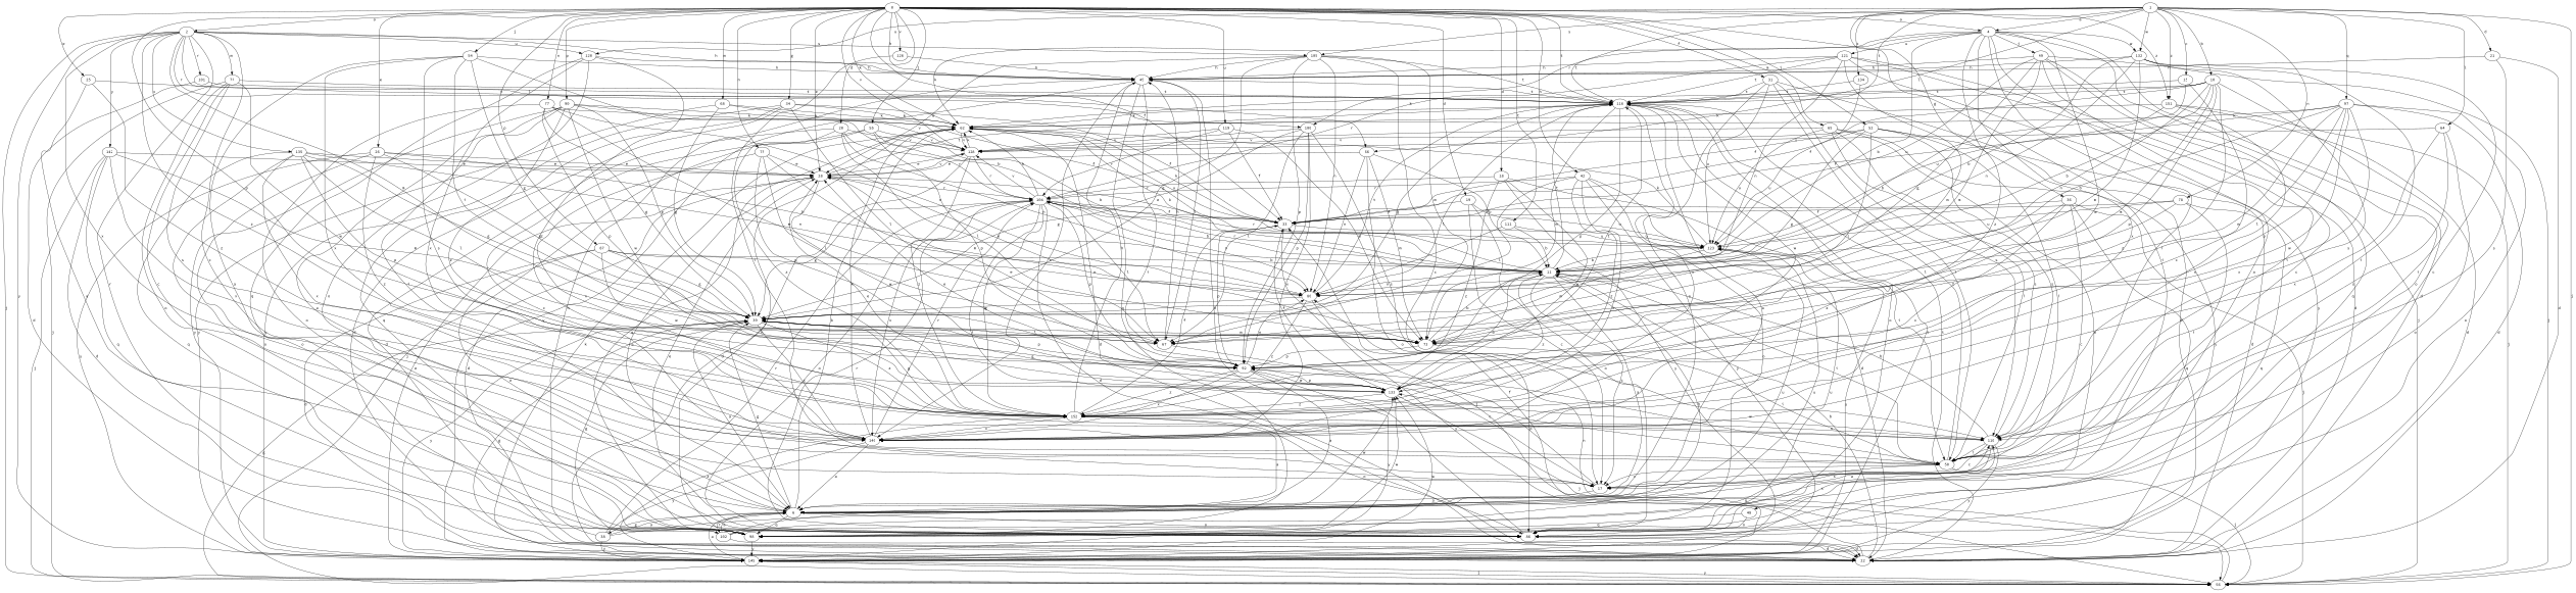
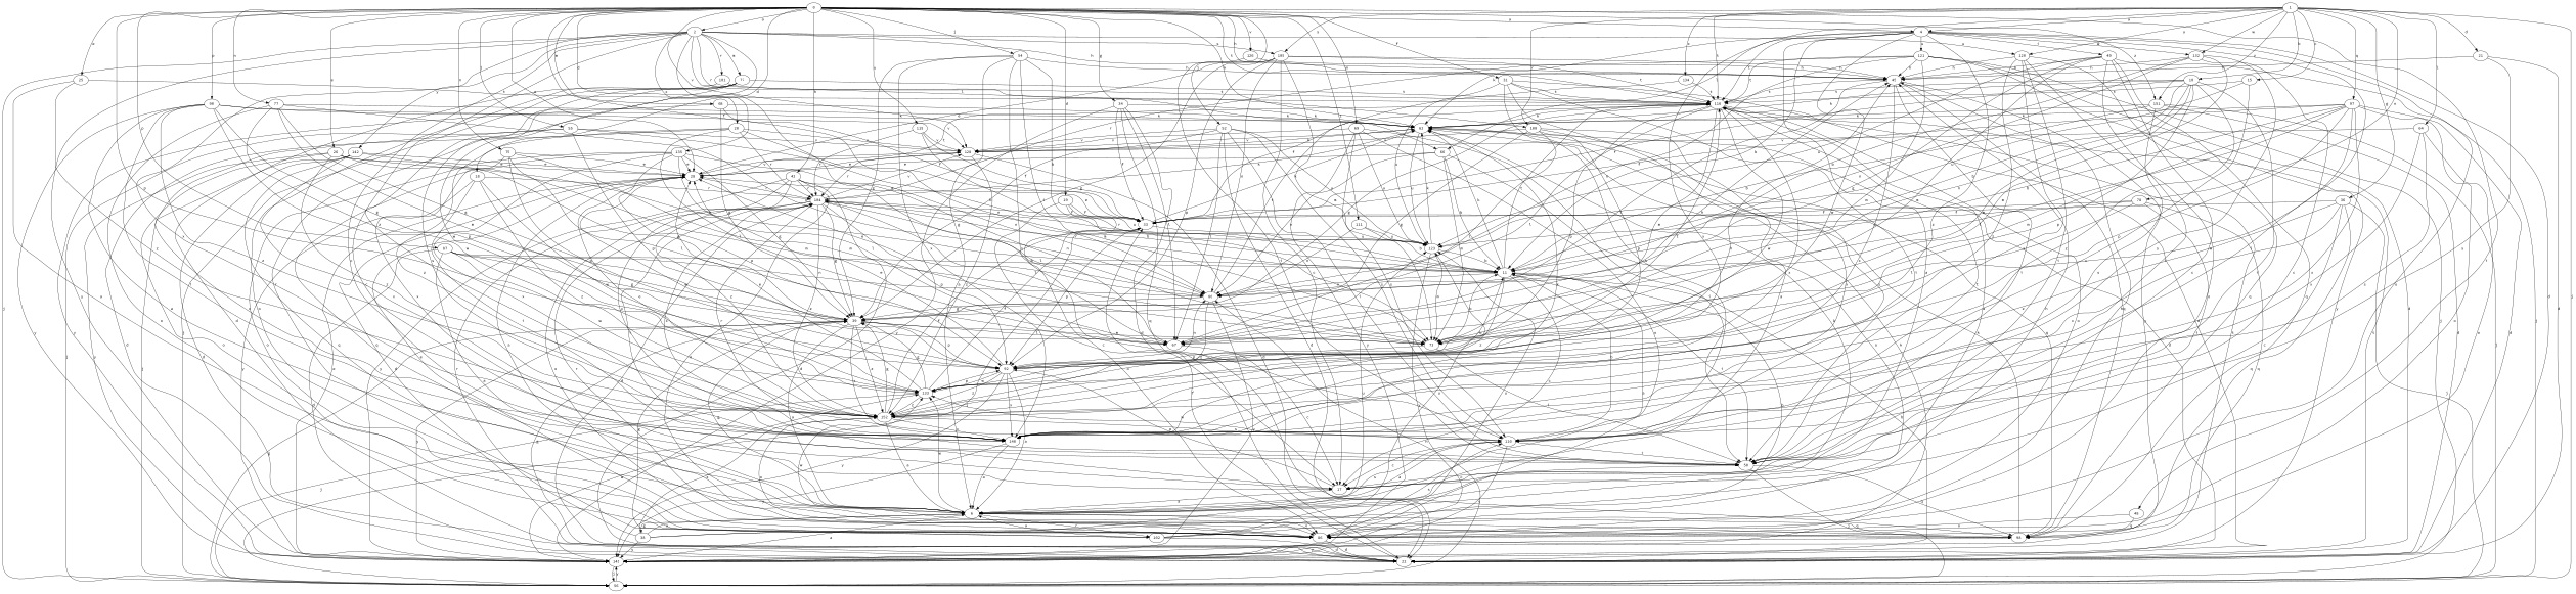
  strict digraph {
    fontname="Source Code Pro"
    node [fontname="Source Code Pro"]
    edge [fontname="Source Code Pro"]
    0
    2
    4
    18
    19
    20
    25
    26
    28
    31
    33
    34
    42
    45
    48
    52
    54
    55
    62
    68
    69
    75
    77
    87
    90
    92
    111
    116
    119
    126
    128
    151
    56
    66
    100
    105
    120
    17
    72
    73
    101
    102
    135
    140
    142
    145
    152
    132
    6
    11
    22
    49
    50
    86
    121
    133
    104
    123
    80
    67
    39
    110
    98
    1
    10
    15
    21
    36
    64
    78
    97
    134
    38
    0 -> 2 [label=a]
    0 -> 4 [label=a]
    0 -> 18 [label=d]
    0 -> 19 [label=d]
    0 -> 20 [label=d]
    0 -> 25 [label=e]
    0 -> 26 [label=e]
    0 -> 28 [label=e]
    0 -> 31 [label=f]
    0 -> 33 [label=f]
    0 -> 34 [label=g]
    0 -> 42 [label=h]
    0 -> 45 [label=h]
    0 -> 48 [label=i]
    0 -> 52 [label=j]
    0 -> 54 [label=j]
    0 -> 55 [label=j]
    0 -> 62 [label=k]
    0 -> 68 [label=m]
    0 -> 69 [label=m]
    0 -> 75 [label=n]
    0 -> 77 [label=n]
    0 -> 87 [label=p]
    0 -> 90 [label=p]
    0 -> 92 [label=p]
    0 -> 111 [label=t]
    0 -> 116 [label=t]
    0 -> 119 [label=u]
    0 -> 126 [label=v]
    0 -> 128 [label=v]
    0 -> 151 [label=z]
    2 -> 45 [label=h]
    2 -> 56 [label=j]
    2 -> 66 [label=l]
    2 -> 100 [label=r]
    2 -> 105 [label=s]
    2 -> 120 [label=u]
    2 -> 17 [label=c]
    2 -> 72 [label=m]
    2 -> 73 [label=m]
    2 -> 101 [label=r]
    2 -> 102 [label=r]
    2 -> 135 [label=x]
    2 -> 140 [label=x]
    2 -> 142 [label=y]
    2 -> 145 [label=y]
    2 -> 152 [label=z]
    4 -> 62 [label=k]
    4 -> 116 [label=t]
    4 -> 140 [label=x]
    4 -> 152 [label=z]
    4 -> 132 [label=w]
    4 -> 6 [label=a]
    4 -> 11 [label=b]
    4 -> 22 [label=d]
    4 -> 49 [label=i]
    4 -> 50 [label=i]
    4 -> 86 [label=o]
    4 -> 121 [label=u]
    4 -> 133 [label=w]
    18 -> 145 [label=y]
    18 -> 152 [label=z]
    18 -> 50 [label=i]
    18 -> 133 [label=w]
    18 -> 104 [label=r]
    19 -> 33 [label=f]
    19 -> 17 [label=c]
    19 -> 86 [label=o]
    19 -> 123 [label=u]
    20 -> 128 [label=v]
    20 -> 152 [label=z]
    20 -> 22 [label=d]
    20 -> 104 [label=r]
    20 -> 80 [label=n]
    20 -> 67 [label=l]
    25 -> 116 [label=t]
    25 -> 152 [label=z]
    25 -> 6 [label=a]
    26 -> 28 [label=e]
    26 -> 145 [label=y]
    26 -> 152 [label=z]
    26 -> 11 [label=b]
    26 -> 86 [label=o]
    26 -> 39 [label=g]
    28 -> 116 [label=t]
    28 -> 128 [label=v]
    28 -> 6 [label=a]
    28 -> 22 [label=d]
    28 -> 133 [label=w]
    28 -> 104 [label=r]
    31 -> 116 [label=t]
    31 -> 6 [label=a]
    31 -> 22 [label=d]
    31 -> 50 [label=i]
    31 -> 123 [label=u]
    31 -> 110 [label=s]
    33 -> 28 [label=e]
    33 -> 62 [label=k]
    33 -> 92 [label=p]
    33 -> 56 [label=j]
    33 -> 123 [label=u]
    34 -> 33 [label=f]
    34 -> 62 [label=k]
    34 -> 145 [label=y]
    34 -> 22 [label=d]
    34 -> 67 [label=l]
    34 -> 98 [label=q]
    42 -> 140 [label=x]
    42 -> 145 [label=y]
    42 -> 152 [label=z]
    42 -> 22 [label=d]
    42 -> 86 [label=o]
    42 -> 104 [label=r]
    42 -> 67 [label=l]
    45 -> 116 [label=t]
    45 -> 140 [label=x]
    45 -> 145 [label=y]
    45 -> 50 [label=i]
    45 -> 67 [label=l]
    45 -> 98 [label=q]
    48 -> 86 [label=o]
    48 -> 98 [label=q]
    52 -> 128 [label=v]
    52 -> 22 [label=d]
    52 -> 50 [label=i]
    52 -> 123 [label=u]
    52 -> 67 [label=l]
    52 -> 39 [label=g]
    52 -> 110 [label=s]
    54 -> 45 [label=h]
    54 -> 73 [label=i]
    54 -> 140 [label=x]
    54 -> 6 [label=a]
    54 -> 11 [label=b]
    54 -> 39 [label=g]
    54 -> 110 [label=s]
    55 -> 92 [label=p]
    55 -> 128 [label=v]
    55 -> 56 [label=j]
    55 -> 17 [label=c]
    55 -> 11 [label=b]
    62 -> 128 [label=v]
    62 -> 22 [label=d]
    62 -> 123 [label=u]
    62 -> 98 [label=q]
    68 -> 33 [label=f]
    68 -> 62 [label=k]
    68 -> 145 [label=y]
    68 -> 39 [label=g]
    69 -> 128 [label=v]
    69 -> 145 [label=y]
    69 -> 50 [label=i]
    69 -> 86 [label=o]
    69 -> 123 [label=u]
    69 -> 110 [label=s]
    75 -> 28 [label=e]
    75 -> 92 [label=p]
    75 -> 73 [label=m]
    75 -> 140 [label=x]
    75 -> 67 [label=l]
    77 -> 62 [label=k]
    77 -> 92 [label=p]
    77 -> 73 [label=m]
    77 -> 86 [label=o]
    77 -> 80 [label=n]
    77 -> 39 [label=g]
    87 -> 6 [label=a]
    87 -> 11 [label=b]
    87 -> 22 [label=d]
    87 -> 133 [label=w]
    87 -> 80 [label=n]
    87 -> 39 [label=g]
    90 -> 62 [label=k]
    90 -> 128 [label=v]
    90 -> 145 [label=y]
    90 -> 152 [label=z]
    90 -> 6 [label=a]
    90 -> 50 [label=i]
    90 -> 133 [label=w]
    90 -> 39 [label=g]
    92 -> 28 [label=e]
    92 -> 116 [label=t]
    92 -> 140 [label=x]
    92 -> 145 [label=y]
    92 -> 152 [label=z]
    92 -> 6 [label=a]
    92 -> 133 [label=w]
    92 -> 80 [label=n]
    111 -> 11 [label=b]
    111 -> 123 [label=u]
    111 -> 80 [label=n]
    116 -> 62 [label=k]
    116 -> 92 [label=p]
    116 -> 73 [label=m]
    116 -> 140 [label=x]
    116 -> 6 [label=a]
    116 -> 86 [label=o]
    116 -> 133 [label=w]
    116 -> 67 [label=l]
    116 -> 39 [label=g]
    119 -> 33 [label=f]
    119 -> 128 [label=v]
    119 -> 73 [label=m]
    119 -> 104 [label=r]
    126 -> 45 [label=h]
    126 -> 50 [label=i]
    128 -> 28 [label=e]
    128 -> 62 [label=k]
    128 -> 152 [label=z]
    128 -> 22 [label=d]
    128 -> 104 [label=r]
    151 -> 62 [label=k]
    151 -> 56 [label=j]
    151 -> 11 [label=b]
    151 -> 22 [label=d]
    151 -> 110 [label=s]
    56 -> 145 [label=y]
    56 -> 80 [label=n]
    56 -> 39 [label=g]
    66 -> 28 [label=e]
    66 -> 73 [label=m]
    66 -> 11 [label=b]
    66 -> 86 [label=o]
    66 -> 80 [label=n]
    100 -> 92 [label=p]
    100 -> 128 [label=v]
    100 -> 140 [label=x]
    100 -> 67 [label=l]
    100 -> 39 [label=g]
    100 -> 110 [label=s]
    105 -> 28 [label=e]
    105 -> 45 [label=h]
    105 -> 92 [label=p]
    105 -> 116 [label=t]
    105 -> 17 [label=c]
    105 -> 73 [label=m]
    105 -> 80 [label=n]
    105 -> 39 [label=g]
    120 -> 45 [label=h]
    120 -> 140 [label=x]
    120 -> 152 [label=z]
-   132 -> 50 [label=i]
+   120 -> 50 [label=i]
    120 -> 86 [label=o]
    120 -> 98 [label=q]
    17 -> 92 [label=p]
    17 -> 6 [label=a]
    72 -> 116 [label=t]
    72 -> 56 [label=j]
    72 -> 17 [label=c]
    72 -> 86 [label=o]
    72 -> 133 [label=w]
    72 -> 110 [label=s]
    73 -> 92 [label=p]
    73 -> 11 [label=b]
    73 -> 50 [label=i]
    101 -> 116 [label=t]
    101 -> 22 [label=d]
    102 -> 6 [label=a]
    102 -> 11 [label=b]
    102 -> 22 [label=d]
    102 -> 123 [label=u]
    102 -> 39 [label=g]
    102 -> 110 [label=s]
    135 -> 28 [label=e]
    135 -> 92 [label=p]
    135 -> 140 [label=x]
    135 -> 86 [label=o]
    135 -> 80 [label=n]
    135 -> 67 [label=l]
    135 -> 39 [label=g]
    135 -> 98 [label=q]
    140 -> 62 [label=k]
    140 -> 145 [label=y]
    140 -> 6 [label=a]
    140 -> 104 [label=r]
    142 -> 28 [label=e]
    142 -> 56 [label=j]
    142 -> 73 [label=m]
    142 -> 140 [label=x]
    142 -> 22 [label=d]
    142 -> 98 [label=q]
    145 -> 28 [label=e]
    145 -> 62 [label=k]
    145 -> 116 [label=t]
    145 -> 56 [label=j]
    145 -> 6 [label=a]
    145 -> 133 [label=w]
    152 -> 28 [label=e]
    152 -> 33 [label=f]
    152 -> 45 [label=h]
    152 -> 140 [label=x]
    152 -> 6 [label=a]
    152 -> 86 [label=o]
    152 -> 39 [label=g]
    152 -> 110 [label=s]
    132 -> 45 [label=h]
    132 -> 17 [label=c]
    132 -> 73 [label=m]
    132 -> 11 [label=b]
    132 -> 80 [label=n]
    132 -> 110 [label=s]
    6 -> 62 [label=k]
    6 -> 102 [label=r]
    6 -> 86 [label=o]
    6 -> 133 [label=w]
    6 -> 39 [label=g]
    6 -> 110 [label=s]
    6 -> 98 [label=q]
    6 -> 38 [label=g]
    11 -> 62 [label=k]
    11 -> 116 [label=t]
    11 -> 17 [label=c]
    11 -> 152 [label=z]
    11 -> 6 [label=a]
    11 -> 50 [label=i]
    11 -> 104 [label=r]
    11 -> 80 [label=n]
    22 -> 33 [label=f]
    22 -> 116 [label=t]
    22 -> 11 [label=b]
    22 -> 39 [label=g]
    49 -> 45 [label=h]
    49 -> 56 [label=j]
    49 -> 17 [label=c]
    49 -> 73 [label=m]
    49 -> 50 [label=i]
    49 -> 123 [label=u]
    49 -> 39 [label=g]
    49 -> 98 [label=q]
    50 -> 116 [label=t]
    50 -> 56 [label=j]
    50 -> 17 [label=c]
    50 -> 98 [label=q]
    86 -> 28 [label=e]
    86 -> 45 [label=h]
    86 -> 22 [label=d]
    86 -> 104 [label=r]
    86 -> 123 [label=u]
    121 -> 45 [label=h]
    121 -> 116 [label=t]
    121 -> 56 [label=j]
    121 -> 73 [label=m]
    121 -> 145 [label=y]
    121 -> 22 [label=d]
    121 -> 104 [label=r]
    121 -> 80 [label=n]
    133 -> 28 [label=e]
    133 -> 33 [label=f]
    133 -> 92 [label=p]
    133 -> 56 [label=j]
    133 -> 152 [label=z]
    133 -> 11 [label=b]
    133 -> 39 [label=g]
    104 -> 33 [label=f]
    104 -> 62 [label=k]
    104 -> 92 [label=p]
    104 -> 128 [label=v]
    104 -> 140 [label=x]
    104 -> 152 [label=z]
    104 -> 11 [label=b]
    104 -> 22 [label=d]
    104 -> 50 [label=i]
    104 -> 86 [label=o]
    104 -> 80 [label=n]
    104 -> 67 [label=l]
    104 -> 39 [label=g]
    123 -> 62 [label=k]
    123 -> 73 [label=m]
    123 -> 145 [label=y]
    123 -> 11 [label=b]
    123 -> 104 [label=r]
    80 -> 28 [label=e]
    80 -> 116 [label=t]
    80 -> 145 [label=y]
    80 -> 152 [label=z]
    80 -> 39 [label=g]
    67 -> 45 [label=h]
    67 -> 17 [label=c]
    39 -> 92 [label=p]
    39 -> 73 [label=m]
    39 -> 140 [label=x]
    39 -> 145 [label=y]
    39 -> 152 [label=z]
    39 -> 6 [label=a]
    39 -> 67 [label=l]
    110 -> 17 [label=c]
    110 -> 145 [label=y]
    110 -> 6 [label=a]
    110 -> 11 [label=b]
    110 -> 50 [label=i]
    110 -> 133 [label=w]
    98 -> 62 [label=k]
    98 -> 145 [label=y]
    98 -> 133 [label=w]
    1 -> 4 [label=a]
    1 -> 116 [label=t]
    1 -> 151 [label=z]
    1 -> 56 [label=j]
    1 -> 66 [label=l]
    1 -> 100 [label=r]
    1 -> 105 [label=s]
    1 -> 120 [label=u]
    1 -> 132 [label=w]
    1 -> 10 [label=b]
    1 -> 15 [label=c]
    1 -> 21 [label=d]
    1 -> 36 [label=g]
    1 -> 64 [label=l]
    1 -> 78 [label=n]
    1 -> 97 [label=q]
    1 -> 134 [label=x]
    10 -> 33 [label=f]
    10 -> 62 [label=k]
    10 -> 92 [label=p]
    10 -> 116 [label=t]
    10 -> 73 [label=m]
    10 -> 152 [label=z]
    10 -> 11 [label=b]
    10 -> 50 [label=i]
    10 -> 80 [label=n]
    15 -> 116 [label=t]
    15 -> 140 [label=x]
    15 -> 123 [label=u]
    21 -> 45 [label=h]
    21 -> 22 [label=d]
    21 -> 110 [label=s]
    36 -> 33 [label=f]
    36 -> 56 [label=j]
    36 -> 17 [label=c]
    36 -> 140 [label=x]
    36 -> 152 [label=z]
    36 -> 98 [label=q]
    64 -> 128 [label=v]
    64 -> 140 [label=x]
    64 -> 86 [label=o]
    64 -> 110 [label=s]
    78 -> 33 [label=f]
    78 -> 50 [label=i]
    78 -> 123 [label=u]
    78 -> 67 [label=l]
    78 -> 98 [label=q]
    97 -> 33 [label=f]
    97 -> 62 [label=k]
    97 -> 92 [label=p]
    97 -> 73 [label=m]
    97 -> 140 [label=x]
    97 -> 11 [label=b]
    97 -> 22 [label=d]
    97 -> 86 [label=o]
    97 -> 133 [label=w]
    97 -> 67 [label=l]
    134 -> 33 [label=f]
    134 -> 116 [label=t]
    38 -> 45 [label=h]
    38 -> 145 [label=y]
    38 -> 152 [label=z]
    38 -> 6 [label=a]
    38 -> 104 [label=r]
    38 -> 123 [label=u]
  }
